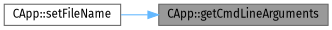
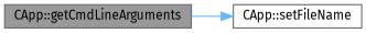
  digraph {
    rankdir=LR
    fontname="Fira Sans"
    node [fontname="Fira Sans" fontsize=11 shape=box style=filled]
    n1 [color=gray40 fillcolor=grey60 fontcolor=black height=0.2 label="CApp::getCmdLineArguments" width=0.4]
    n2 [color=grey40 fillcolor=white height=0.2 label="CApp::setFileName" width=0.4]
-   n2 -> n1 [color=steelblue1 fontname="Fira Sans" fontsize=11 labelfontname=Arial labelfontsize=11 style=solid]
+   n1 -> n2 [color=steelblue1 fontname="Fira Sans" fontsize=11 labelfontname=Arial labelfontsize=11 style=solid]
  }
